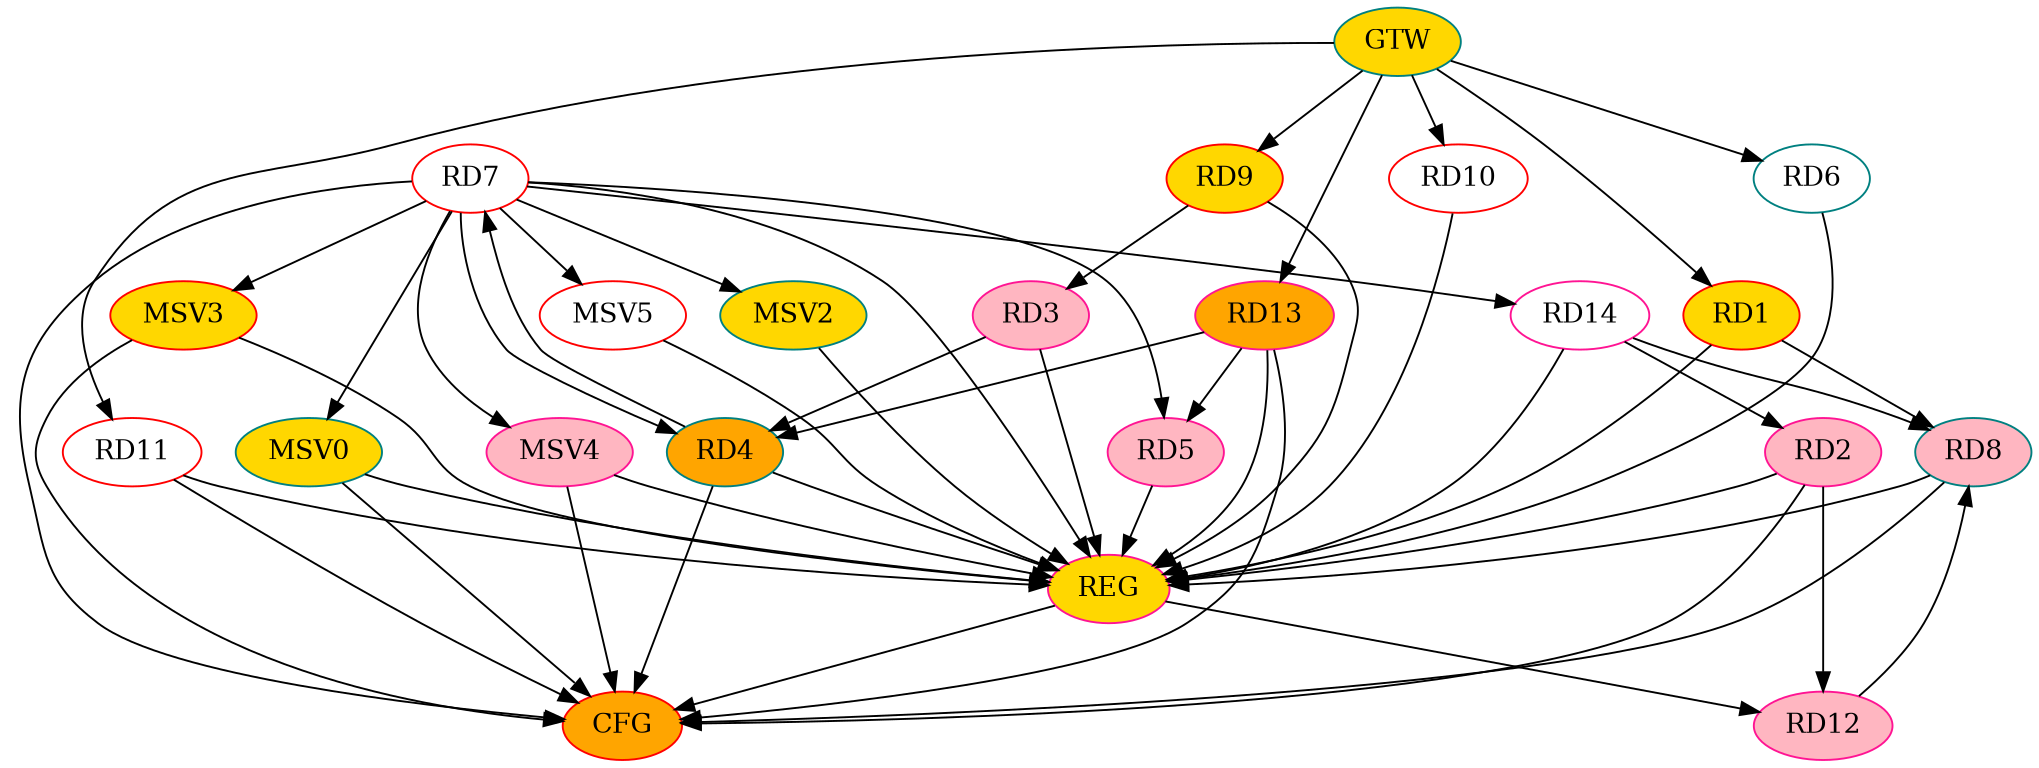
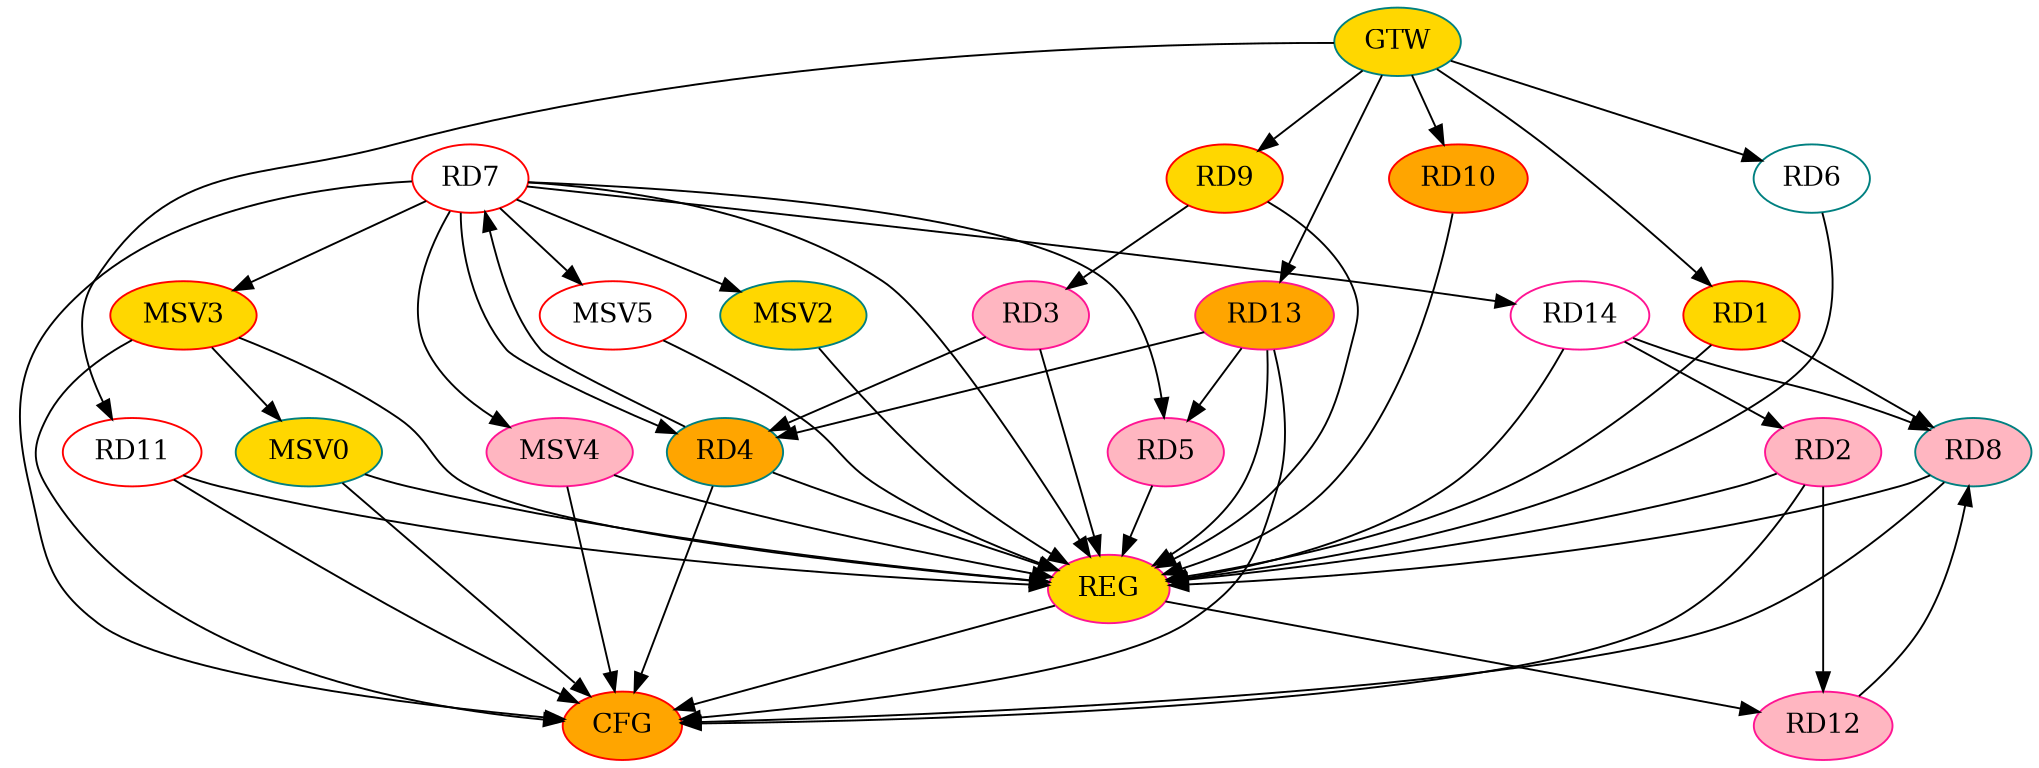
  strict digraph {
    fontname="DejaVu Serif"
    node [color=red fillcolor=gold fontname="DejaVu Serif" style=filled]
    edge [fontname="DejaVu Serif"]
    n1 [label=RD1]
    n2 [color=teal fillcolor=lightpink label=RD8]
    n3 [color=deeppink label=REG]
    n4 [fillcolor=orange label=CFG]
    n5 [color=deeppink fillcolor=lightpink label=RD12]
    n6 [color=deeppink fillcolor=lightpink label=RD2]
    n7 [color=deeppink fillcolor=lightpink label=RD3]
    n8 [color=teal fillcolor=orange label=RD4]
    n9 [fillcolor=white label=RD7]
    n10 [color=deeppink fillcolor=lightpink label=RD5]
    n11 [color=deeppink fillcolor=white label=RD14]
    n12 [color=teal label=MSV0]
    n13 [color=teal label=MSV2]
    n14 [label=MSV3]
    n15 [color=deeppink fillcolor=lightpink label=MSV4]
    n16 [fillcolor=white label=MSV5]
    n17 [color=teal fillcolor=white label=RD6]
    n18 [label=RD9]
-   n19 [fillcolor=white label=RD10]
+   n19 [fillcolor=orange label=RD10]
    n20 [fillcolor=white label=RD11]
    n21 [color=deeppink fillcolor=orange label=RD13]
    n22 [color=teal label=GTW]
    n1 -> n2
    n1 -> n3
    n2 -> n3
    n2 -> n4
    n3 -> n4
    n3 -> n5
    n5 -> n2
    n6 -> n3
    n6 -> n4
    n6 -> n5
    n7 -> n3
    n7 -> n8
    n8 -> n3
    n8 -> n4
    n8 -> n9
    n9 -> n3
    n9 -> n4
    n9 -> n8
    n9 -> n10
    n9 -> n11
-   n9 -> n12
+   n14 -> n12
    n9 -> n13
    n9 -> n14
    n9 -> n15
    n9 -> n16
    n10 -> n3
    n11 -> n2
    n11 -> n3
    n11 -> n6
    n12 -> n3
    n12 -> n4
    n13 -> n3
    n14 -> n3
    n14 -> n4
    n15 -> n3
    n15 -> n4
    n16 -> n3
    n17 -> n3
    n18 -> n3
    n18 -> n7
    n19 -> n3
    n20 -> n3
    n20 -> n4
    n21 -> n3
    n21 -> n4
    n21 -> n8
    n21 -> n10
    n22 -> n1
    n22 -> n17
    n22 -> n18
    n22 -> n19
    n22 -> n20
    n22 -> n21
  }
